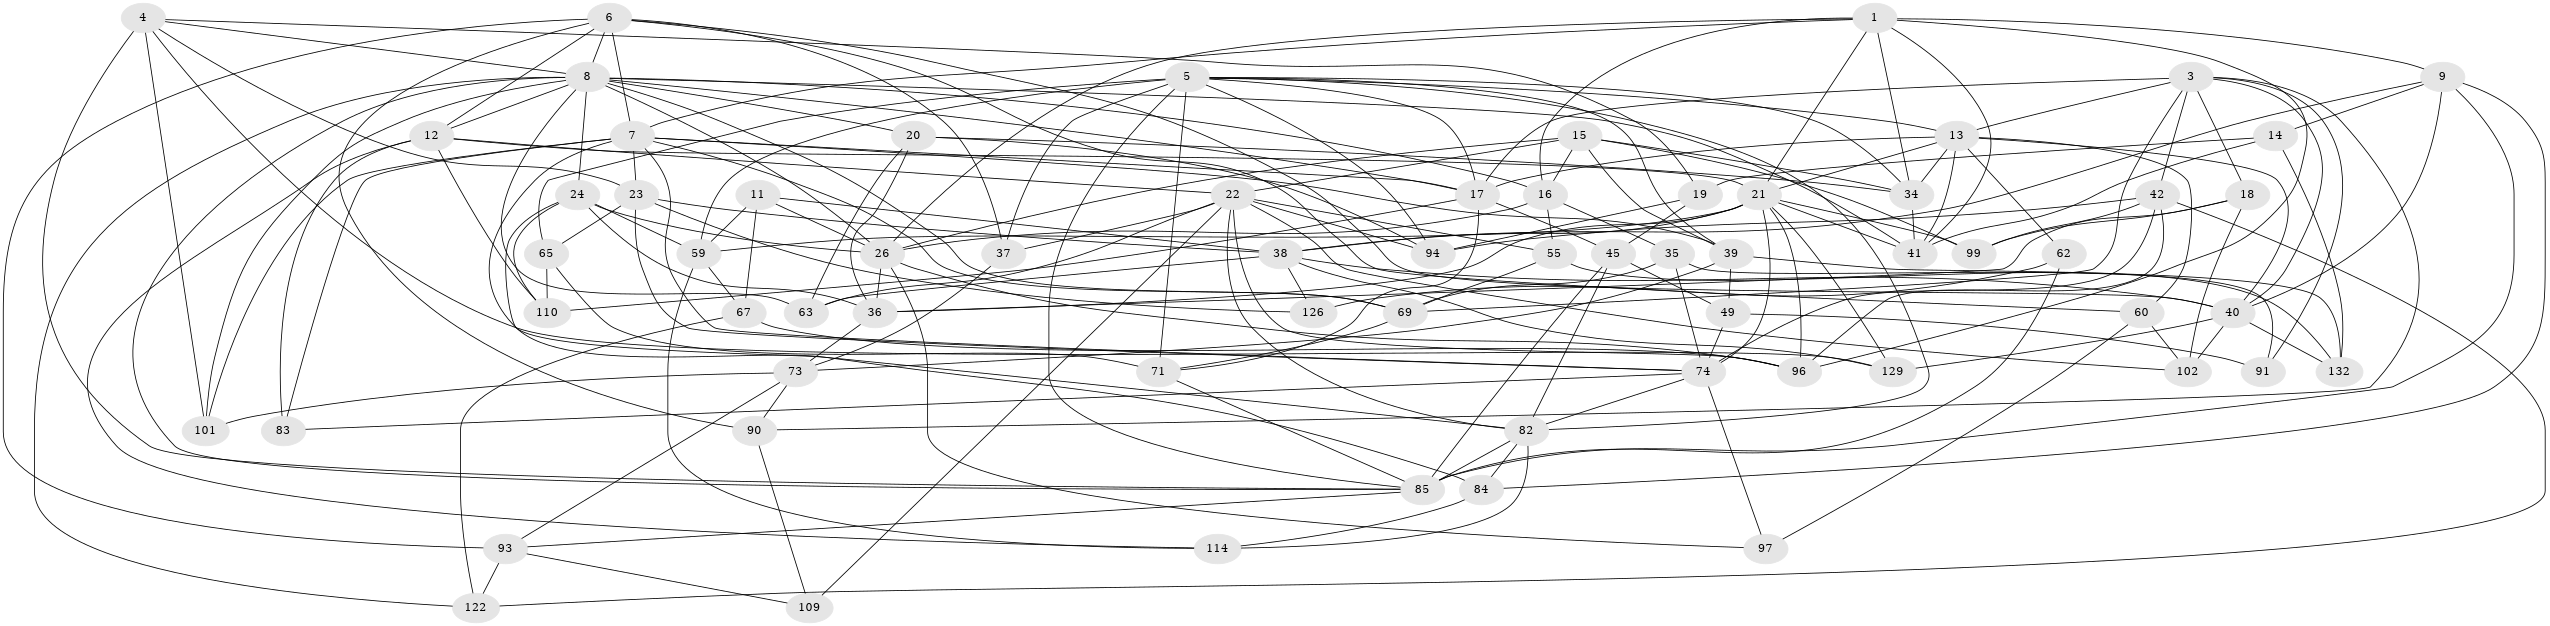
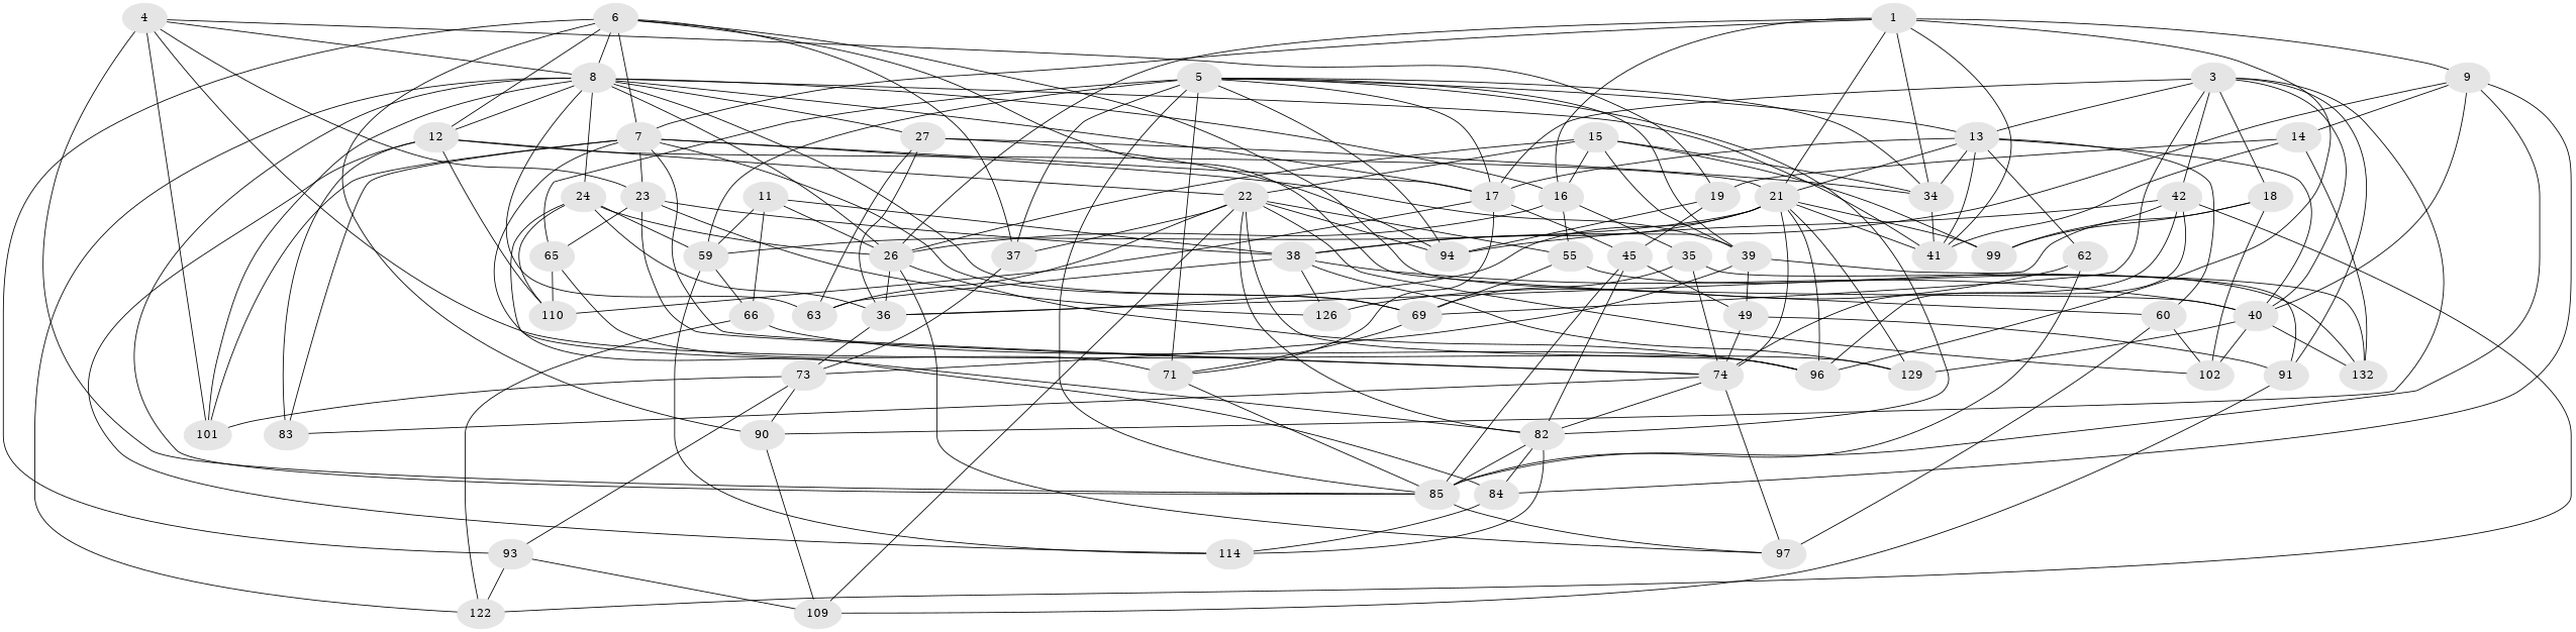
  graph {
    node [color=gray90 style=filled]
    1 [super="+72+10"]
    7 [super="+70+28"]
    9 [super="+86"]
    16 [super="+68"]
    21 [super="+25"]
    26 [super="+64+50"]
    34 [super="+44"]
    41 [super="+47"]
    96 [super="+131"]
    17 [super="+33+78"]
    69 [super="+107"]
    23 [super="+31"]
    101
    39 [super="+115"]
    82 [super="+103+92"]
    74 [super="+81+124"]
    83
    40 [super="+56"]
    85 [super="+127+89"]
    14
    38 [super="+76+67"]
    84
    35
    55
    129
    59 [super="+130"]
    99
    36 [super="+117"]
    97
-   20 [super="+29+80"]
+   20 [super="+29+80" label=27]
    94 [super="+128"]
    63
    45 [super="+75"]
    49
    3 [super="+61+88"]
    13 [super="+104"]
    18
    42 [super="+98"]
    90
    91
    60
    62
    71 [super="+112"]
    110
    102
    132
    122
    109
    4 [super="+58"]
    8 [super="+52+30"]
    19
    12 [super="+95+53"]
    24 [super="+48"]
    126
    65
    5 [super="+32+87"]
    37
    73 [super="+108"]
-   66 [label=67]
+   66
    114
    6 [super="+43"]
    93
    22 [super="+100+27"]
    11
    15 [super="+54"]
    1 -- 7
    1 -- 9
    1 -- 16
    1 -- 21
    1 -- 26
    1 -- 34
    1 -- 41
    1 -- 96
    7 -- 17
    7 -- 69
    7 -- 23
    7 -- 101
    7 -- 39
    7 -- 82
    7 -- 74
    7 -- 83
    9 -- 40
    9 -- 85
    9 -- 14
    9 -- 38
    9 -- 84
    16 -- 26
    16 -- 35
    16 -- 55
    21 -- 41
    21 -- 96
    21 -- 74 [weight=2]
    21 -- 38
    21 -- 129
    21 -- 59
    21 -- 99
    21 -- 36
    26 -- 96
    26 -- 36
    26 -- 97
    34 -- 41
    17 -- 45
    17 -- 71
    17 -- 110
    69 -- 71
    23 -- 74
    23 -- 38
    23 -- 126
    23 -- 65
    39 -- 49
    39 -- 132
    39 -- 73
    82 -- 85
    82 -- 84
    82 -- 114
    74 -- 82
    74 -- 83
    74 -- 97
    40 -- 129
    40 -- 102
    40 -- 132
-   85 -- 93
+   85 -- 97
    14 -- 41
    14 -- 132
    14 -- 19
    38 -- 40
    38 -- 129
    38 -- 63
    38 -- 126
    84 -- 114
    35 -- 69
    35 -- 74
    35 -- 91
    55 -- 69
    55 -- 132
    59 -- 66
    59 -- 114
    36 -- 73
    20 -- 34
    20 -- 36
    20 -- 94 [weight=2]
    20 -- 63
    45 -- 82
    45 -- 85
    45 -- 49
    49 -- 74
    49 -- 91
    3 -- 17
    3 -- 69
    3 -- 40
    3 -- 13
    3 -- 18
    3 -- 42
    3 -- 90
    3 -- 91
    13 -- 21
    13 -- 34
    13 -- 41
    13 -- 17
    13 -- 40
    13 -- 60
    13 -- 62
    18 -- 99
    18 -- 36
    18 -- 102
    42 -- 96
    42 -- 74
    42 -- 99
    42 -- 94
    42 -- 122
    90 -- 109
+   91 -- 109
    60 -- 97
    60 -- 102
    62 -- 85 [weight=2]
    62 -- 126
    71 -- 85
    4 -- 23
    4 -- 101
    4 -- 85
    4 -- 129
    4 -- 8
    4 -- 19
    8 -- 16
    8 -- 26 [weight=2]
    8 -- 41
    8 -- 17
    8 -- 69
    8 -- 101
    8 -- 85
    8 -- 20
    8 -- 63
    8 -- 122
    8 -- 12
    8 -- 24
    19 -- 94
    19 -- 45
    12 -- 21
    12 -- 83 [weight=2]
    12 -- 110
    12 -- 114
    12 -- 22
    24 -- 26
    24 -- 84
    24 -- 59
    24 -- 36
    24 -- 110
    65 -- 71
    65 -- 110
    5 -- 34
    5 -- 17
    5 -- 39
    5 -- 82
    5 -- 85
    5 -- 59
    5 -- 94
    5 -- 13
    5 -- 71 [weight=2]
    5 -- 65
    5 -- 37
    37 -- 73
    73 -- 101
    73 -- 90
    73 -- 93
    66 -- 96
    66 -- 122
    6 -- 7
    6 -- 40
    6 -- 90
    6 -- 60
    6 -- 8
    6 -- 12
    6 -- 37
    6 -- 93
    93 -- 122
    93 -- 109
    22 -- 96
    22 -- 82
    22 -- 55
    22 -- 94
    22 -- 63
    22 -- 102
    22 -- 109
    22 -- 37
    11 -- 26
    11 -- 38
    11 -- 59
    11 -- 66
    15 -- 16
    15 -- 26
    15 -- 34
    15 -- 39
    15 -- 99
    15 -- 22
  }
